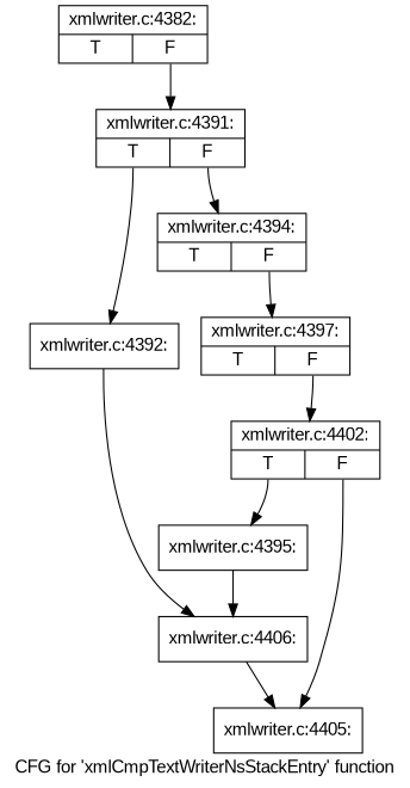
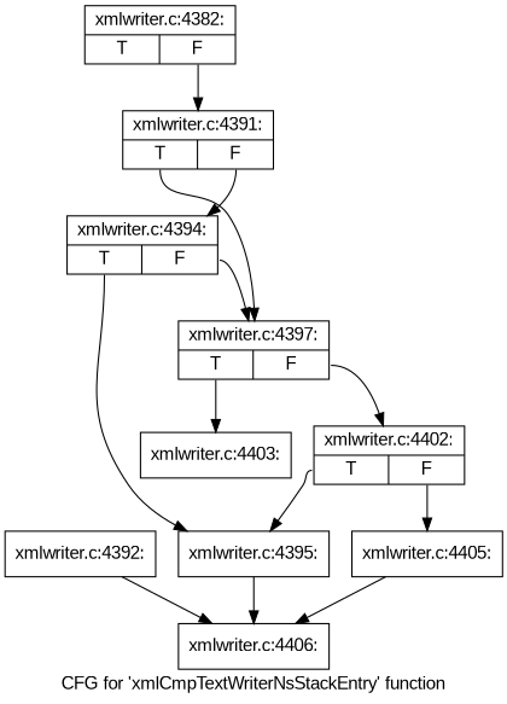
  digraph {
    fontname="Liberation Sans"
    label="CFG for 'xmlCmpTextWriterNsStackEntry' function"
    node [fontname="Liberation Sans" shape=record]
    edge [fontname="Liberation Sans" tailport=s1]
    n1 [label="{xmlwriter.c:4382:|{<s0>T|<s1>F}}"]
    n2 [label="{xmlwriter.c:4391:|{<s0>T|<s1>F}}"]
    n3 [label="{xmlwriter.c:4392:}"]
    n4 [label="{xmlwriter.c:4394:|{<s0>T|<s1>F}}"]
    n5 [label="{xmlwriter.c:4406:}"]
    n6 [label="{xmlwriter.c:4395:}"]
    n7 [label="{xmlwriter.c:4397:|{<s0>T|<s1>F}}"]
+   n8 [label="{xmlwriter.c:4403:}"]
    n9 [label="{xmlwriter.c:4402:|{<s0>T|<s1>F}}"]
    n10 [label="{xmlwriter.c:4405:}"]
    n1 -> n2
-   n2 -> n3 [tailport=s0]
+   n2 -> n7 [tailport=s0]
    n2 -> n4
    n3 -> n5 [tailport=""]
+   n4 -> n6 [tailport=s0]
    n4 -> n7
    n6 -> n5 [tailport=""]
+   n7 -> n8 [tailport=s0]
    n7 -> n9
    n9 -> n6 [tailport=s0]
    n9 -> n10
-   n5 -> n10 [tailport=""]
+   n10 -> n5 [tailport=""]
  }
